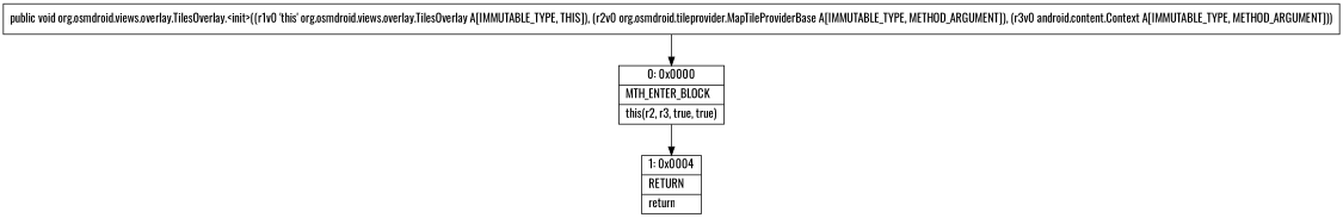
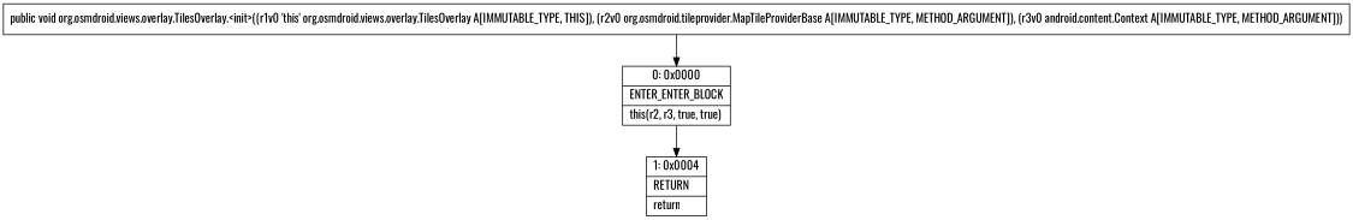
  digraph {
    fontname=Oswald
    node [shape=record fontname=Oswald]
    edge [fontname=Oswald]
-   n1 [label="{0\:\ 0x0000|MTH_ENTER_BLOCK\l|this(r2, r3, true, true)\l}"]
+   n1 [label="{0\:\ 0x0000|ENTER_ENTER_BLOCK\l|this(r2, r3, true, true)\l}"]
    n2 [label="{1\:\ 0x0004|RETURN\l|return\l}"]
    n3 [label="{public void org.osmdroid.views.overlay.TilesOverlay.\<init\>((r1v0 'this' org.osmdroid.views.overlay.TilesOverlay A[IMMUTABLE_TYPE, THIS]), (r2v0 org.osmdroid.tileprovider.MapTileProviderBase A[IMMUTABLE_TYPE, METHOD_ARGUMENT]), (r3v0 android.content.Context A[IMMUTABLE_TYPE, METHOD_ARGUMENT])) }"]
    n1 -> n2
    n3 -> n1
  }
